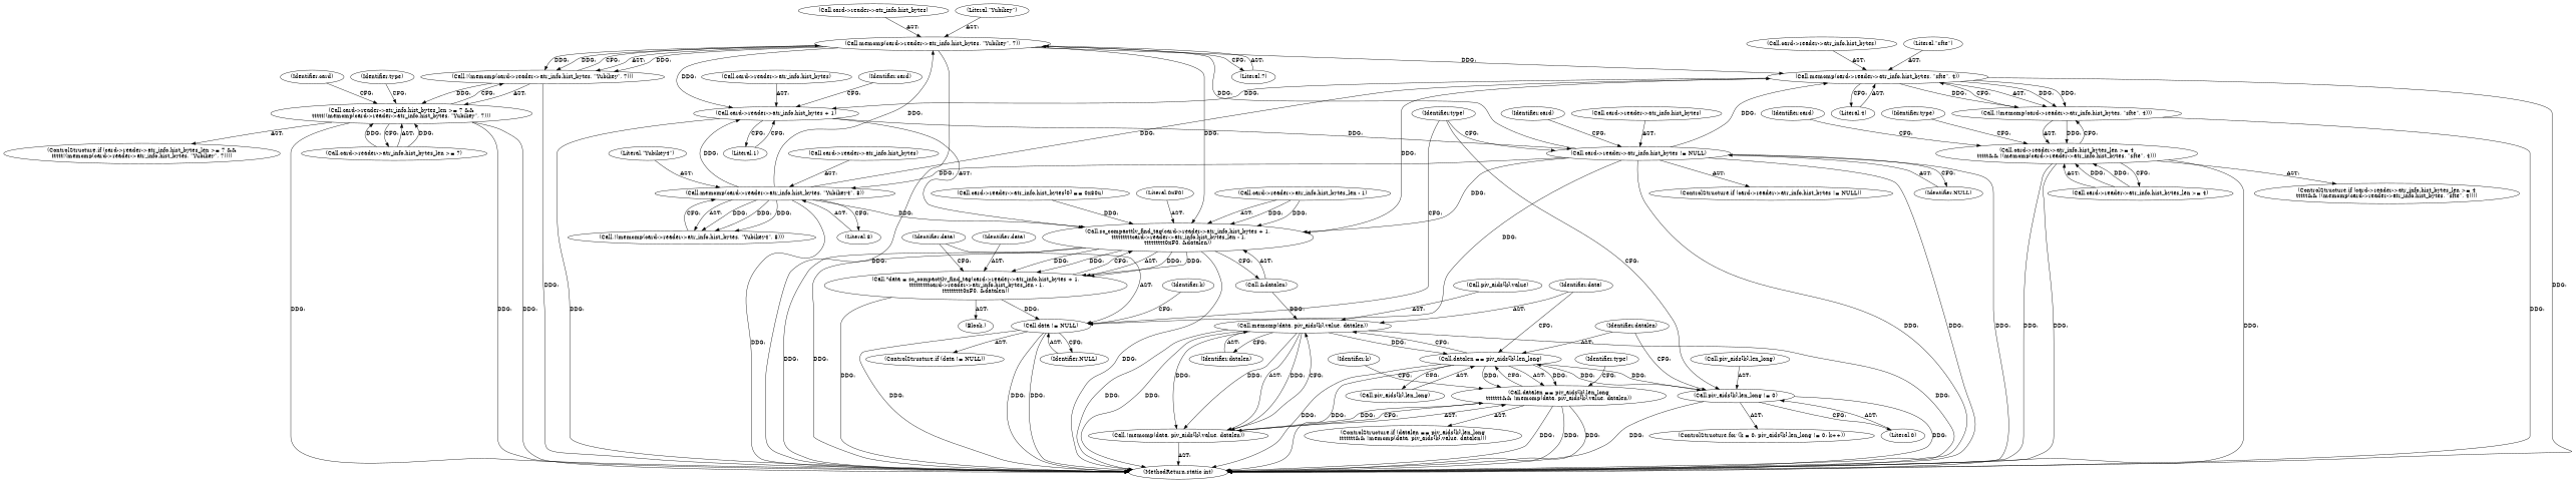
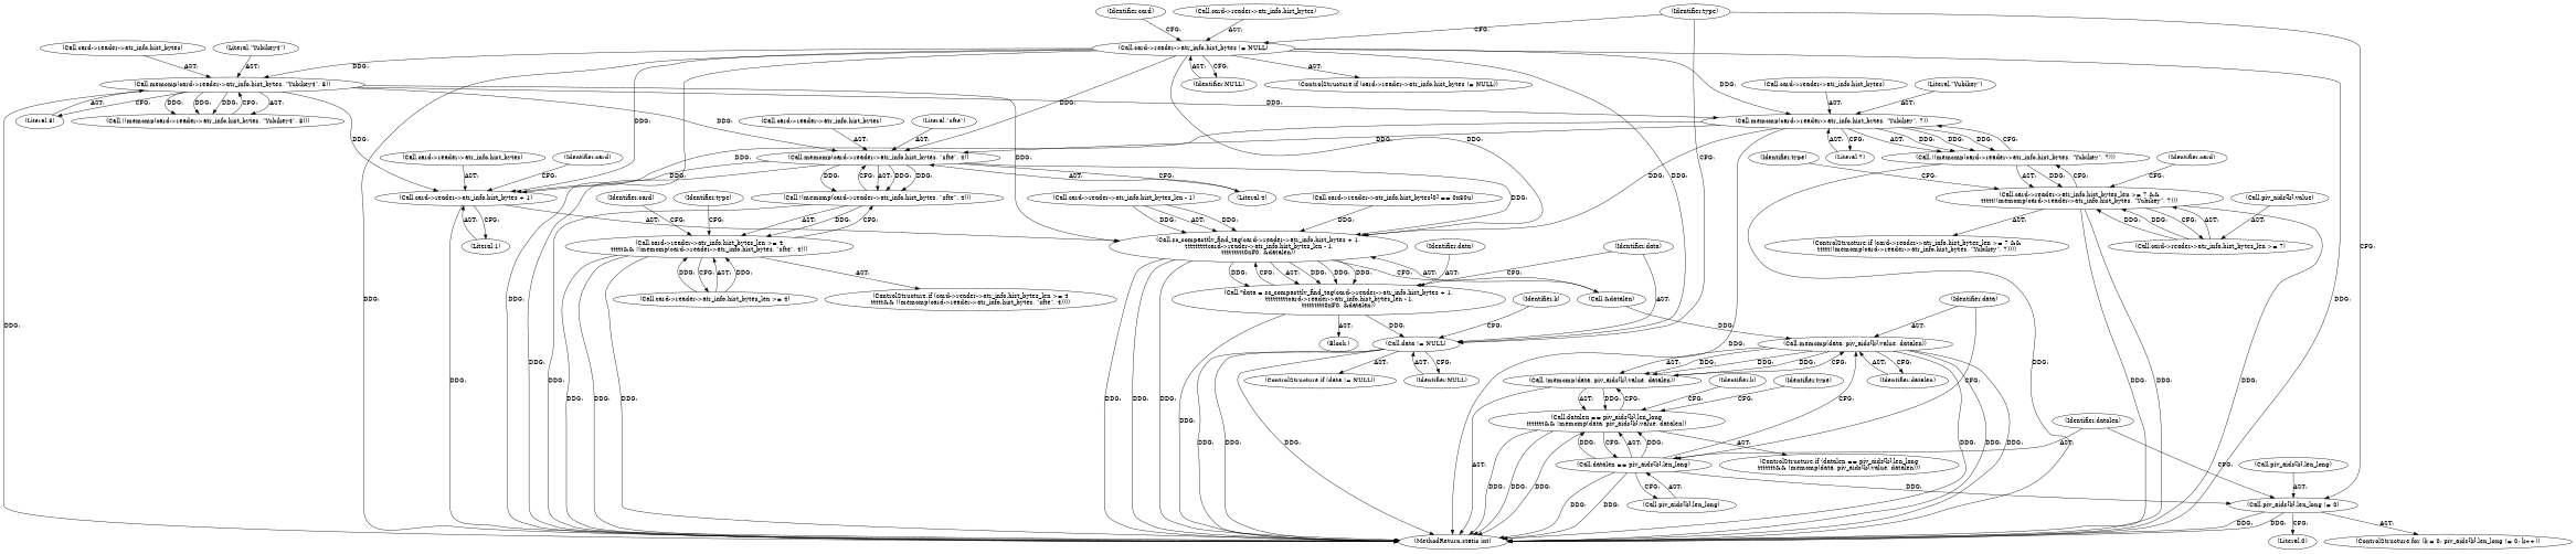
  digraph {
    n1 [label="(Call,memcmp(card->reader->atr_info.hist_bytes, \"Yubikey\", 7))"]
    n2 [label="(Call,!(memcmp(card->reader->atr_info.hist_bytes, \"Yubikey\", 7)))"]
    n3 [label="(Call,memcmp(card->reader->atr_info.hist_bytes, \"sfte\", 4))"]
    n4 [label="(Call,sc_compacttlv_find_tag(card->reader->atr_info.hist_bytes + 1,\n \t\t\t\t\t\t\t\t\tcard->reader->atr_info.hist_bytes_len - 1,\n\t\t\t\t\t\t\t\t\t0xF0, &datalen))"]
    n5 [label="(Call,card->reader->atr_info.hist_bytes + 1)"]
    n6 [label="(Literal,7)"]
    n7 [label="(MethodReturn,static int)"]
    n8 [label="(Call,card->reader->atr_info.hist_bytes_len >= 7 &&\n\t\t\t\t\t!(memcmp(card->reader->atr_info.hist_bytes, \"Yubikey\", 7)))"]
    n9 [label="(Call,!(memcmp(card->reader->atr_info.hist_bytes, \"sfte\", 4)))"]
    n10 [label="(Literal,4)"]
    n11 [label="(Call,*data = sc_compacttlv_find_tag(card->reader->atr_info.hist_bytes + 1,\n \t\t\t\t\t\t\t\t\tcard->reader->atr_info.hist_bytes_len - 1,\n\t\t\t\t\t\t\t\t\t0xF0, &datalen))"]
    n12 [label="(Call,&datalen)"]
    n13 [label="(Literal,1)"]
    n14 [label="(Call,card->reader->atr_info.hist_bytes != NULL)"]
    n15 [label="(Call,memcmp(card->reader->atr_info.hist_bytes, \"Yubikey4\", 8))"]
    n16 [label="(Call,data != NULL)"]
    n17 [label="(Identifier,NULL)"]
    n18 [label="(ControlStructure,if (card->reader->atr_info.hist_bytes != NULL))"]
    n19 [label="(Literal,8)"]
    n20 [label="(Call,!(memcmp(card->reader->atr_info.hist_bytes, \"Yubikey4\", 8)))"]
    n21 [label="(ControlStructure,if (data != NULL))"]
    n22 [label="(Identifier,NULL)"]
    n23 [label="(Call,card->reader->atr_info.hist_bytes_len >= 7)"]
    n24 [label="(ControlStructure,if (card->reader->atr_info.hist_bytes_len >= 7 &&\n\t\t\t\t\t!(memcmp(card->reader->atr_info.hist_bytes, \"Yubikey\", 7))))"]
    n25 [label="(Call,card->reader->atr_info.hist_bytes_len >= 4\n\t\t\t\t\t&& !(memcmp(card->reader->atr_info.hist_bytes, \"sfte\", 4)))"]
    n26 [label="(ControlStructure,if (card->reader->atr_info.hist_bytes_len >= 4\n\t\t\t\t\t&& !(memcmp(card->reader->atr_info.hist_bytes, \"sfte\", 4))))"]
    n27 [label="(Call,card->reader->atr_info.hist_bytes_len >= 4)"]
    n28 [label="(Block,)"]
    n29 [label="(Call,memcmp(data, piv_aids[k].value, datalen))"]
    n30 [label="(Call,datalen == piv_aids[k].len_long)"]
    n31 [label="(Call,!memcmp(data, piv_aids[k].value, datalen))"]
    n32 [label="(Identifier,datalen)"]
    n33 [label="(Call,piv_aids[k].len_long != 0)"]
    n34 [label="(Call,datalen == piv_aids[k].len_long\n\t\t\t\t\t\t\t&& !memcmp(data, piv_aids[k].value, datalen))"]
    n35 [label="(Call,piv_aids[k].len_long)"]
    n36 [label="(ControlStructure,for (k = 0; piv_aids[k].len_long != 0; k++))"]
    n37 [label="(Literal,0)"]
    n38 [label="(ControlStructure,if (datalen == piv_aids[k].len_long\n\t\t\t\t\t\t\t&& !memcmp(data, piv_aids[k].value, datalen)))"]
    n39 [label="(Identifier,card)"]
    n40 [label="(Call,piv_aids[k].len_long)"]
    n41 [label="(Call,card->reader->atr_info.hist_bytes_len - 1)"]
    n42 [label="(Call,card->reader->atr_info.hist_bytes)"]
    n43 [label="(Call,card->reader->atr_info.hist_bytes)"]
    n44 [label="(Identifier,type)"]
    n45 [label="(Call,card->reader->atr_info.hist_bytes)"]
    n46 [label="(Identifier,k)"]
    n47 [label="(Identifier,k)"]
    n48 [label="(Call,piv_aids[k].value)"]
    n49 [label="(Literal,\"Yubikey\")"]
    n50 [label="(Call,card->reader->atr_info.hist_bytes)"]
    n51 [label="(Identifier,type)"]
    n52 [label="(Identifier,card)"]
    n53 [label="(Identifier,type)"]
    n54 [label="(Literal,\"Yubikey4\")"]
    n55 [label="(Identifier,data)"]
    n56 [label="(Identifier,data)"]
    n57 [label="(Call,card->reader->atr_info.hist_bytes)"]
    n58 [label="(Identifier,data)"]
    n59 [label="(Identifier,card)"]
    n60 [label="(Identifier,type)"]
    n61 [label="(Identifier,datalen)"]
    n62 [label="(Call,card->reader->atr_info.hist_bytes[0] == 0x80u)"]
    n63 [label="(Literal,\"sfte\")"]
-   n64 [label="(Literal,0xF0)"]
    n65 [label="(Identifier,card)"]
    n1 -> n2 [label="AST: "]
    n1 -> n2 [label="DDG: "]
    n1 -> n2 [label="DDG: "]
    n1 -> n2 [label="DDG: "]
    n1 -> n3 [label="DDG: "]
    n1 -> n4 [label="DDG: "]
    n1 -> n5 [label="DDG: "]
    n1 -> n6 [label="CFG: "]
    n1 -> n7 [label="DDG: "]
    n2 -> n1 [label="CFG: "]
    n2 -> n7 [label="DDG: "]
    n2 -> n8 [label="AST: "]
    n2 -> n8 [label="DDG: "]
    n3 -> n4 [label="DDG: "]
    n3 -> n5 [label="DDG: "]
    n3 -> n7 [label="DDG: "]
    n3 -> n9 [label="AST: "]
    n3 -> n9 [label="DDG: "]
    n3 -> n9 [label="DDG: "]
    n3 -> n9 [label="DDG: "]
    n3 -> n10 [label="CFG: "]
    n4 -> n7 [label="DDG: "]
    n4 -> n7 [label="DDG: "]
    n4 -> n7 [label="DDG: "]
    n4 -> n11 [label="AST: "]
    n4 -> n11 [label="DDG: "]
    n4 -> n11 [label="DDG: "]
    n4 -> n11 [label="DDG: "]
    n4 -> n11 [label="DDG: "]
    n4 -> n12 [label="CFG: "]
    n5 -> n4 [label="AST: "]
    n5 -> n7 [label="DDG: "]
    n5 -> n13 [label="CFG: "]
    n6 -> n1 [label="AST: "]
    n8 -> n2 [label="CFG: "]
    n8 -> n7 [label="DDG: "]
    n8 -> n7 [label="DDG: "]
    n8 -> n7 [label="DDG: "]
    n8 -> n23 [label="CFG: "]
    n8 -> n24 [label="AST: "]
    n9 -> n3 [label="CFG: "]
    n9 -> n7 [label="DDG: "]
    n9 -> n25 [label="AST: "]
    n9 -> n25 [label="DDG: "]
    n10 -> n3 [label="AST: "]
    n11 -> n4 [label="CFG: "]
    n11 -> n7 [label="DDG: "]
    n11 -> n16 [label="DDG: "]
    n11 -> n28 [label="AST: "]
    n12 -> n4 [label="AST: "]
    n12 -> n29 [label="DDG: "]
-   n13 -> n5 [label="CFG: "]
+   n13 -> n5 [label="AST: "]
    n14 -> n1 [label="DDG: "]
    n14 -> n3 [label="DDG: "]
    n14 -> n4 [label="DDG: "]
-   n5 -> n14 [label="DDG: "]
+   n14 -> n5 [label="DDG: "]
    n14 -> n7 [label="DDG: "]
    n14 -> n7 [label="DDG: "]
    n14 -> n7 [label="DDG: "]
    n14 -> n15 [label="DDG: "]
    n14 -> n16 [label="DDG: "]
    n14 -> n17 [label="CFG: "]
    n14 -> n18 [label="AST: "]
    n15 -> n1 [label="DDG: "]
    n15 -> n3 [label="DDG: "]
    n15 -> n4 [label="DDG: "]
    n15 -> n5 [label="DDG: "]
    n15 -> n7 [label="DDG: "]
    n15 -> n19 [label="CFG: "]
    n15 -> n20 [label="AST: "]
    n15 -> n20 [label="DDG: "]
    n15 -> n20 [label="DDG: "]
    n15 -> n20 [label="DDG: "]
    n16 -> n7 [label="DDG: "]
    n16 -> n7 [label="DDG: "]
    n16 -> n7 [label="DDG: "]
    n16 -> n21 [label="AST: "]
    n16 -> n22 [label="CFG: "]
    n17 -> n14 [label="AST: "]
    n19 -> n15 [label="AST: "]
    n20 -> n15 [label="CFG: "]
    n22 -> n16 [label="AST: "]
    n23 -> n8 [label="AST: "]
    n23 -> n8 [label="DDG: "]
    n23 -> n8 [label="DDG: "]
    n25 -> n7 [label="DDG: "]
    n25 -> n7 [label="DDG: "]
    n25 -> n7 [label="DDG: "]
    n25 -> n9 [label="CFG: "]
    n25 -> n26 [label="AST: "]
    n25 -> n27 [label="CFG: "]
    n27 -> n25 [label="AST: "]
    n27 -> n25 [label="DDG: "]
    n27 -> n25 [label="DDG: "]
    n29 -> n7 [label="DDG: "]
    n29 -> n7 [label="DDG: "]
    n29 -> n7 [label="DDG: "]
-   n29 -> n30 [label="DDG: "]
    n29 -> n31 [label="AST: "]
    n29 -> n31 [label="DDG: "]
    n29 -> n31 [label="DDG: "]
    n29 -> n31 [label="DDG: "]
    n29 -> n32 [label="CFG: "]
    n30 -> n7 [label="DDG: "]
    n30 -> n7 [label="DDG: "]
    n30 -> n29 [label="CFG: "]
    n30 -> n33 [label="DDG: "]
    n30 -> n34 [label="AST: "]
    n30 -> n34 [label="DDG: "]
    n30 -> n34 [label="DDG: "]
    n30 -> n35 [label="CFG: "]
    n31 -> n7 [label="AST: "]
    n31 -> n29 [label="CFG: "]
    n31 -> n34 [label="AST: "]
    n31 -> n34 [label="DDG: "]
    n32 -> n29 [label="AST: "]
    n33 -> n7 [label="DDG: "]
    n33 -> n7 [label="DDG: "]
-   n33 -> n30 [label="DDG: "]
    n33 -> n36 [label="AST: "]
    n33 -> n37 [label="CFG: "]
    n34 -> n7 [label="DDG: "]
    n34 -> n7 [label="DDG: "]
    n34 -> n7 [label="DDG: "]
    n34 -> n30 [label="CFG: "]
    n34 -> n31 [label="CFG: "]
    n34 -> n38 [label="AST: "]
    n35 -> n30 [label="AST: "]
-   n37 -> n33 [label="AST: "]
    n39 -> n14 [label="CFG: "]
    n40 -> n33 [label="AST: "]
    n41 -> n4 [label="AST: "]
    n41 -> n4 [label="DDG: "]
    n41 -> n4 [label="DDG: "]
    n42 -> n1 [label="AST: "]
    n43 -> n3 [label="AST: "]
    n44 -> n25 [label="CFG: "]
    n45 -> n5 [label="AST: "]
    n46 -> n34 [label="CFG: "]
    n47 -> n16 [label="CFG: "]
-   n48 -> n29 [label="AST: "]
+   n48 -> n23 [label="AST: "]
    n49 -> n1 [label="AST: "]
    n50 -> n14 [label="AST: "]
    n51 -> n14 [label="CFG: "]
    n51 -> n16 [label="CFG: "]
    n51 -> n33 [label="CFG: "]
    n52 -> n8 [label="CFG: "]
    n53 -> n8 [label="CFG: "]
    n54 -> n15 [label="AST: "]
    n55 -> n29 [label="AST: "]
    n55 -> n30 [label="CFG: "]
    n56 -> n11 [label="AST: "]
    n57 -> n15 [label="AST: "]
    n58 -> n11 [label="CFG: "]
    n58 -> n16 [label="AST: "]
    n59 -> n5 [label="CFG: "]
    n60 -> n34 [label="CFG: "]
    n61 -> n30 [label="AST: "]
    n61 -> n33 [label="CFG: "]
    n62 -> n4 [label="DDG: "]
    n63 -> n3 [label="AST: "]
-   n64 -> n4 [label="AST: "]
    n65 -> n25 [label="CFG: "]
  }
